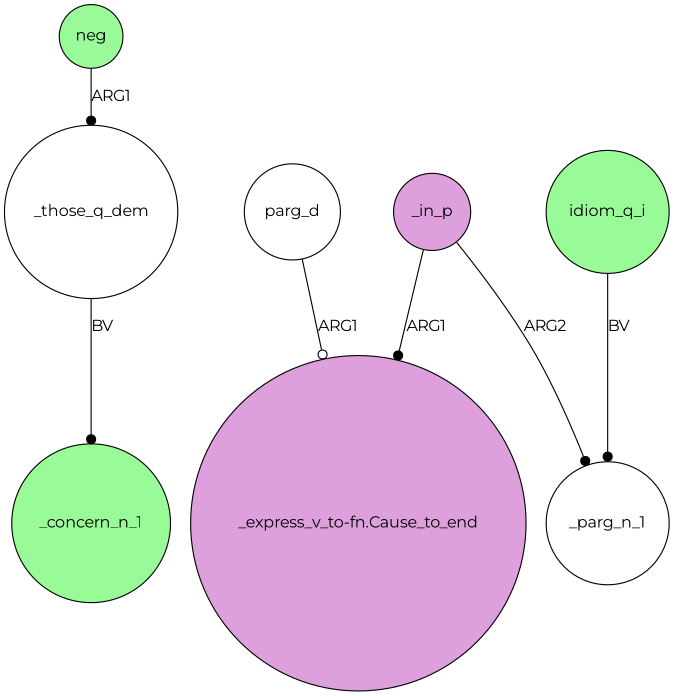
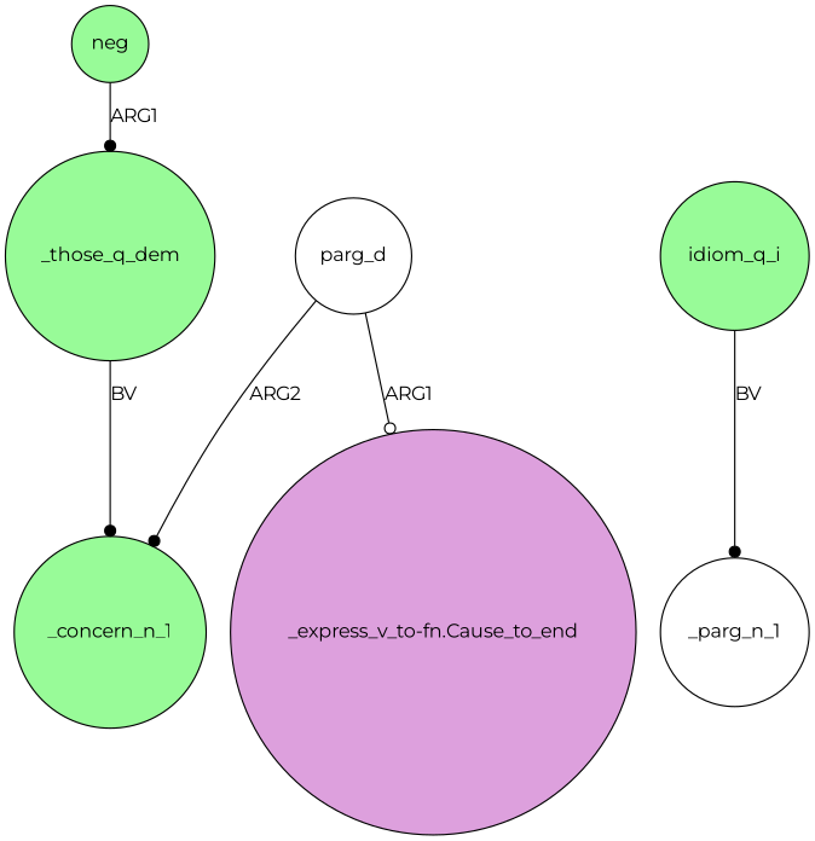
  digraph {
    fontname=Montserrat
    node [fillcolor=palegreen fontname=Montserrat shape=circle style=filled]
    edge [arrowhead=dot fontname=Montserrat]
    "_express_v_to-fn.Cause_to_end" [fillcolor=plum]
    parg_d [fillcolor=white]
    _concern_n_1
    neg
-   _those_q_dem [fillcolor=white]
-   _in_p [fillcolor=plum]
+   _those_q_dem
    n7 [fillcolor=white label=_parg_n_1]
    idiom_q_i
    parg_d -> "_express_v_to-fn.Cause_to_end" [arrowhead=odot label=ARG1]
+   parg_d -> _concern_n_1 [label=ARG2]
    neg -> _those_q_dem [label=ARG1]
    _those_q_dem -> _concern_n_1 [label=BV]
-   _in_p -> "_express_v_to-fn.Cause_to_end" [label=ARG1]
-   _in_p -> n7 [label=ARG2]
    idiom_q_i -> n7 [label=BV]
  }
